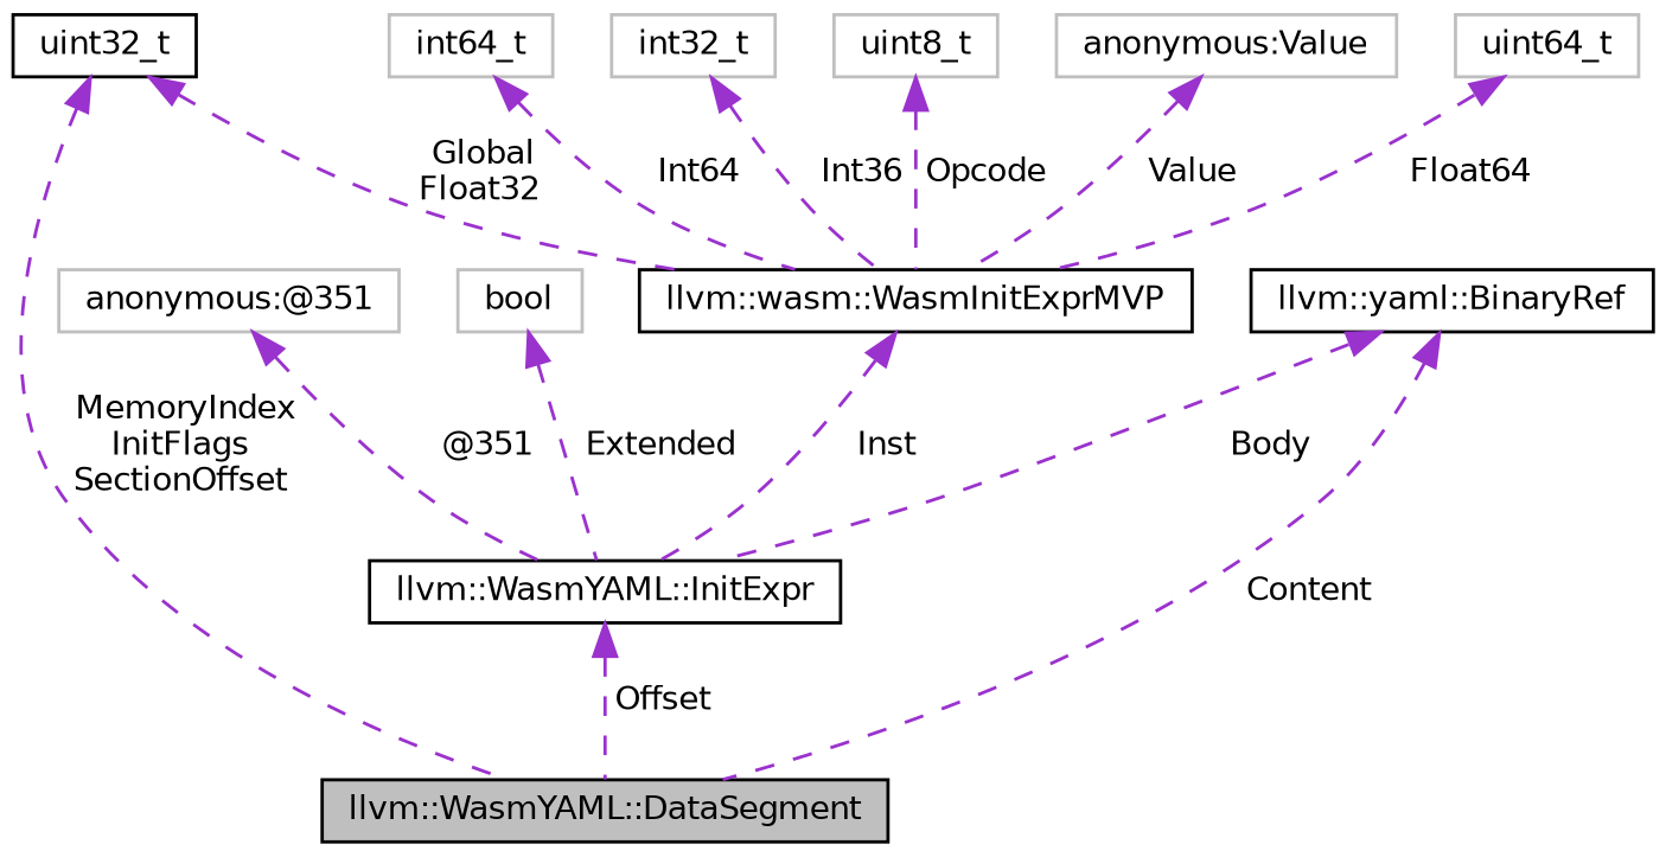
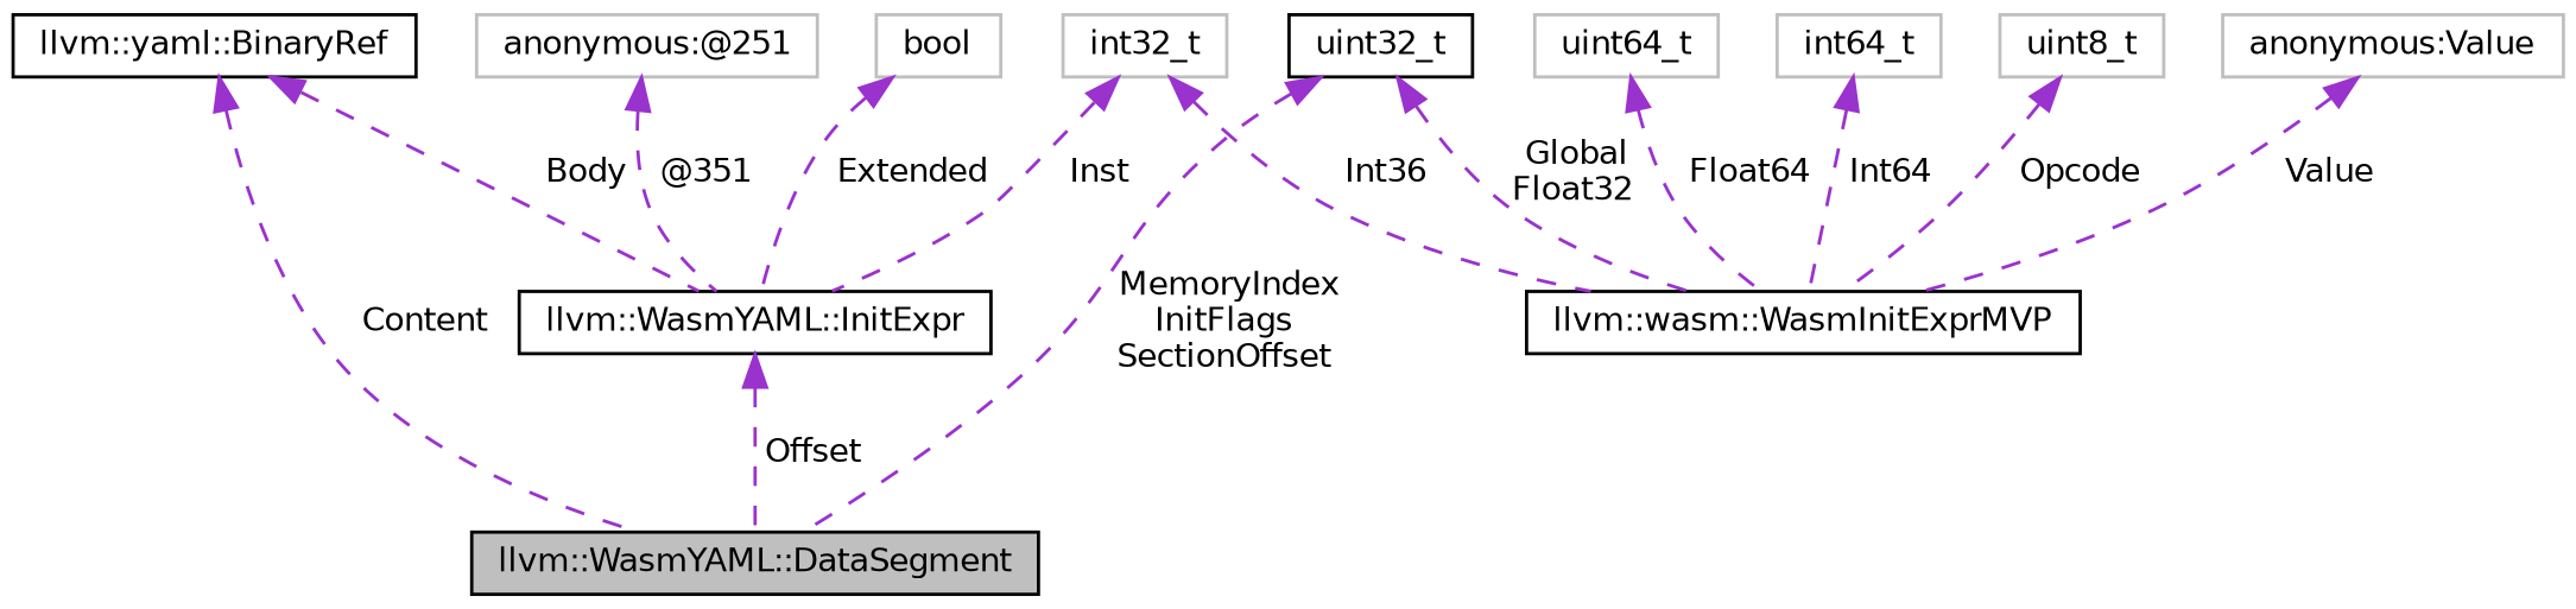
  digraph {
    node [color=grey75 fontname=Helvetica fontsize=10 shape=record]
    edge [color=darkorchid3 dir=back fontname=Helvetica fontsize=10 labelfontname=Helvetica labelfontsize=10 style=dashed]
    n1 [color=black fillcolor=grey75 fontcolor=black height=0.2 label="llvm::WasmYAML::DataSegment" style=filled width=0.4]
    n2 [color=black height=0.2 label="llvm::WasmYAML::InitExpr" width=0.4]
-   n3 [height=0.2 label="anonymous:@351" width=0.4]
+   n3 [height=0.2 label="anonymous:@251" width=0.4]
    n4 [color=black height=0.2 label="llvm::wasm::WasmInitExprMVP" width=0.4]
    n5 [height=0.2 label=uint64_t width=0.4]
    n6 [height=0.2 label=int64_t width=0.4]
    n7 [height=0.2 label=int32_t width=0.4]
    n8 [color=black height=0.2 label=uint32_t width=0.4]
    n9 [height=0.2 label=uint8_t width=0.4]
    n10 [height=0.2 label="anonymous:Value" width=0.4]
    n11 [color=black height=0.2 label="llvm::yaml::BinaryRef" width=0.4]
    n12 [height=0.2 label=bool width=0.4]
    n2 -> n1 [label=" Offset"]
    n3 -> n2 [label=" @351"]
-   n4 -> n2 [label=" Inst"]
+   n7 -> n2 [label=" Inst"]
    n5 -> n4 [label=" Float64"]
    n6 -> n4 [label=" Int64"]
    n7 -> n4 [label=" Int36"]
    n8 -> n1 [label=" MemoryIndex\nInitFlags\nSectionOffset"]
    n8 -> n4 [label=" Global\nFloat32"]
    n9 -> n4 [label=" Opcode"]
    n10 -> n4 [label=" Value"]
    n11 -> n1 [label=" Content"]
    n11 -> n2 [label=" Body"]
    n12 -> n2 [label=" Extended"]
  }
